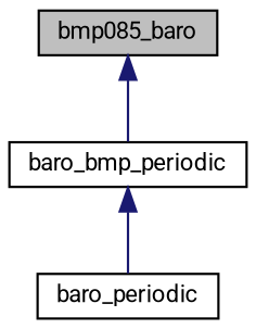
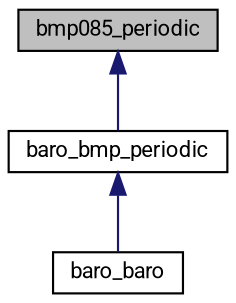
  digraph {
    fontname=Roboto
    rankdir=TB
    node [color=black fillcolor=white fontname=Roboto fontsize=10 shape=record style=filled]
    edge [color=midnightblue dir=back fontname=Roboto fontsize=10 labelfontname=FreeSans labelfontsize=10 style=solid]
-   n1 [fillcolor=grey75 fontcolor=black height=0.2 label=bmp085_baro width=0.4]
+   n1 [fillcolor=grey75 fontcolor=black height=0.2 label=bmp085_periodic width=0.4]
    n2 [height=0.2 label=baro_bmp_periodic width=0.4]
-   n3 [height=0.2 label=baro_periodic width=0.4]
+   n3 [height=0.2 label=baro_baro width=0.4]
    n1 -> n2
    n2 -> n3
  }
